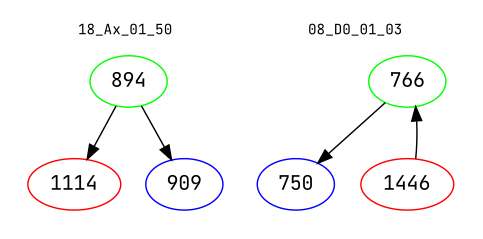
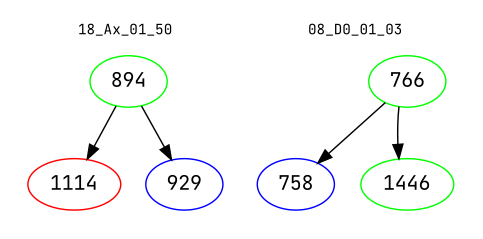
  digraph {
    fontname="JetBrains Mono"
    node [color=green fontname="JetBrains Mono"]
    edge [color=black fontname="JetBrains Mono"]
    n1 [label=894]
    n2 [color=red label=1114]
-   n3 [color=blue label=909]
+   n3 [color=blue label=929]
    n4 [label=766]
-   n5 [color=blue label=750]
-   n6 [color=red label=1446]
+   n5 [color=blue label=758]
+   n6 [label=1446]
    subgraph cluster_1 {
      color=white
      fontsize=10
      label="18_Ax_01_50"
      n1
      n2
      n3
    }
    subgraph cluster_2 {
      color=white
      fontsize=10
      label="08_D0_01_03"
      n4
      n5
      n6
    }
    n1 -> n2
    n1 -> n3
    n4 -> n5
-   n6 -> n4
+   n4 -> n6
  }
